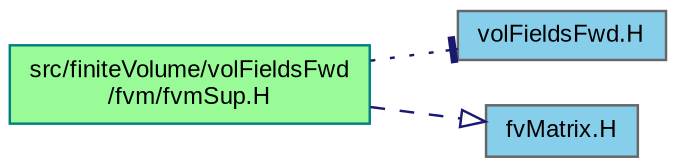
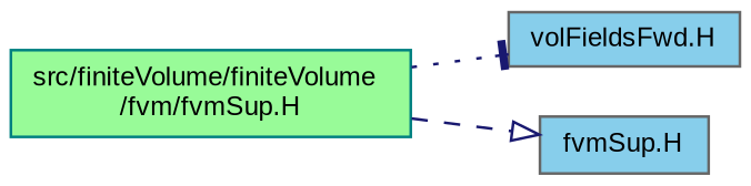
  digraph {
    fontname="Liberation Sans"
    rankdir=LR
    node [color=gray40 fillcolor=skyblue fontname="Liberation Sans" fontsize=10 shape=record style=filled]
    edge [color=midnightblue fontname="Liberation Sans" fontsize=10 labelfontname=Helvetica labelfontsize=10]
-   n1 [color=teal fillcolor=palegreen fontcolor=black height=0.2 label="src/finiteVolume/volFieldsFwd\l/fvm/fvmSup.H" width=0.4]
+   n1 [color=teal fillcolor=palegreen fontcolor=black height=0.2 label="src/finiteVolume/finiteVolume\l/fvm/fvmSup.H" width=0.4]
    n2 [height=0.2 label="volFieldsFwd.H" width=0.4]
-   n3 [height=0.2 label="fvMatrix.H" width=0.4]
+   n3 [height=0.2 label="fvmSup.H" width=0.4]
    n1 -> n2 [arrowhead=tee style=dotted]
    n1 -> n3 [arrowhead=onormal style=dashed]
  }
